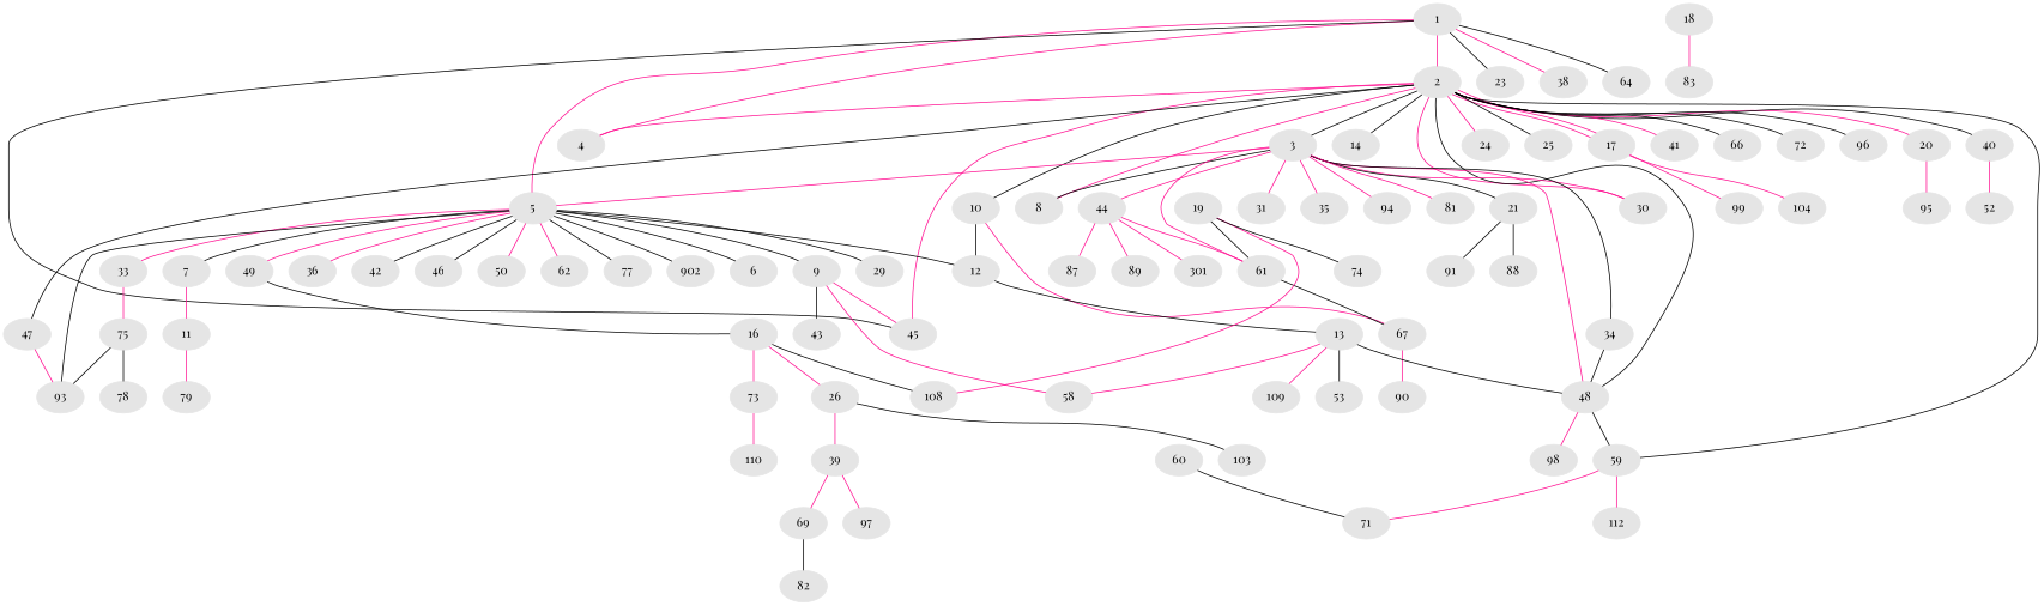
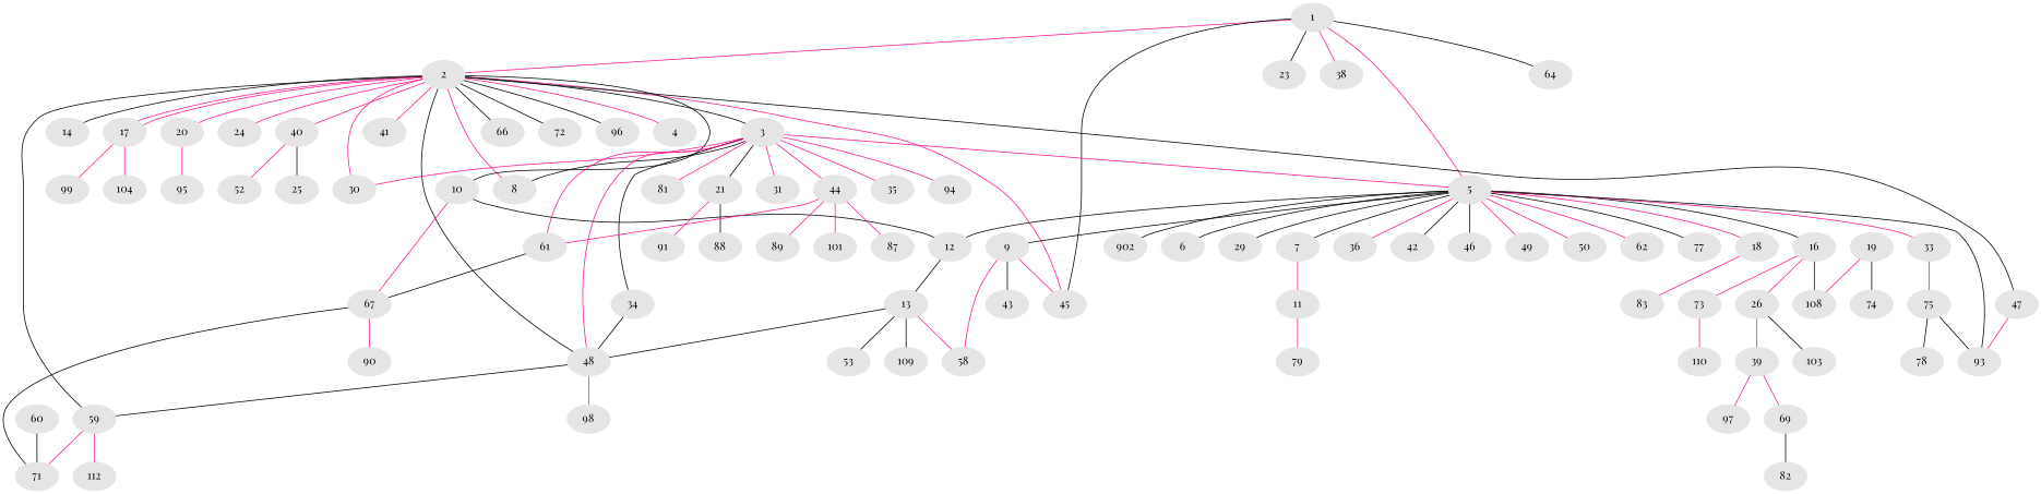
  graph {
    fontname="Playfair Display"
    node [color=gray90 fontname="Playfair Display" style=filled]
    edge [color=deeppink fontname="Playfair Display"]
    1 [super="+28"]
    2 [super="+114"]
    4
    5 [super="+15"]
    23
    38 [super="+106"]
    45 [super="+63"]
    64
    3 [super="+65"]
    8 [super="+84"]
    10 [super="+76"]
    14 [super="+55"]
    17 [super="+27"]
    20 [super="+111"]
    24
    25 [super="+115"]
    30
    40
    41
    47
    48 [super="+56"]
    59
    66
    72
    96
    6
    7 [super="+86"]
    9 [super="+100"]
    12 [super="+29"]
    16 [super="+107"]
    18 [super="+57"]
    n32 [label=29]
    33
    36
    42
    46
    49
    50
    62
    77
    93
    n42 [label=902]
    21
    31
    34
    35
    44 [super="+105"]
    n48 [label=94]
    61 [super="+92"]
    81
    67 [super="+70"]
    99
    104
    95
    52
    98
    71
    112
    88
    91
    87
    89
-   101 [label=301]
+   101
    11 [super="+68"]
    43
    58 [super="+113"]
    13 [super="+51"]
    26 [super="+37"]
    73
    108
    83
    75 [super="+80"]
    79
    90
    53
    109
    19 [super="+32"]
    74 [super="+85"]
    39 [super="+94"]
    103
    60
    110
    69
    97
    78
    82
    1 -- 2
-   1 -- 4
    1 -- 5
    1 -- 23 [color=black]
    1 -- 38
    1 -- 45 [color=black]
    1 -- 64 [color=black]
    2 -- 4
    2 -- 45
    2 -- 3 [color=black]
    2 -- 8
    2 -- 10 [color=black]
    2 -- 14 [color=black]
    2 -- 17
    2 -- 17
    2 -- 20
    2 -- 24
-   2 -- 25 [color=black]
+   40 -- 25 [color=black]
    2 -- 30
-   2 -- 40 [color=black]
+   2 -- 40
    2 -- 41
    2 -- 47 [color=black]
    2 -- 48 [color=black]
    2 -- 59 [color=black]
    2 -- 66 [color=black]
    2 -- 72 [color=black]
    2 -- 96 [color=black]
    5 -- 6 [color=black]
    5 -- 7 [color=black]
    5 -- 9 [color=black]
    5 -- 12 [color=black]
-   49 -- 16 [color=black]
+   5 -- 16 [color=black]
+   5 -- 18
    5 -- n32 [color=black]
    5 -- 33
    5 -- 36
    5 -- 42 [color=black]
    5 -- 46 [color=black]
    5 -- 49
    5 -- 50
    5 -- 62
    5 -- 77 [color=black]
    5 -- 93 [color=black]
    5 -- n42 [color=black]
    3 -- 5
    3 -- 8 [color=black]
    3 -- 30
    3 -- 48
    3 -- 21 [color=black]
    3 -- 31
    3 -- 34 [color=black]
    3 -- 35
    3 -- 44
    3 -- n48
    3 -- 61
    3 -- 81
    10 -- 12 [color=black]
    10 -- 67
    17 -- 99
    17 -- 104
    20 -- 95
    40 -- 52
    47 -- 93
    48 -- 59 [color=black]
    48 -- 98
    59 -- 71
    59 -- 112
    7 -- 11
    9 -- 45
    9 -- 43 [color=black]
    9 -- 58
    12 -- 13 [color=black]
    16 -- 26
    16 -- 73
    16 -- 108 [color=black]
    18 -- 83
    33 -- 75
    21 -- 88 [color=black]
-   21 -- 91 [color=black]
+   21 -- 91
    34 -- 48 [color=black]
    44 -- 61
    44 -- 87
    44 -- 89
    44 -- 101
    61 -- 67 [color=black]
+   67 -- 71 [color=black]
    67 -- 90
    11 -- 79
    13 -- 48 [color=black]
    13 -- 58
    13 -- 53 [color=black]
-   13 -- 109
+   13 -- 109 [color=black]
    26 -- 39
    26 -- 103 [color=black]
    73 -- 110
    75 -- 93 [color=black]
    75 -- 78 [color=black]
-   19 -- 61 [color=black]
    19 -- 108
    19 -- 74 [color=black]
    39 -- 69
    39 -- 97
    60 -- 71 [color=black]
    69 -- 82 [color=black]
  }
